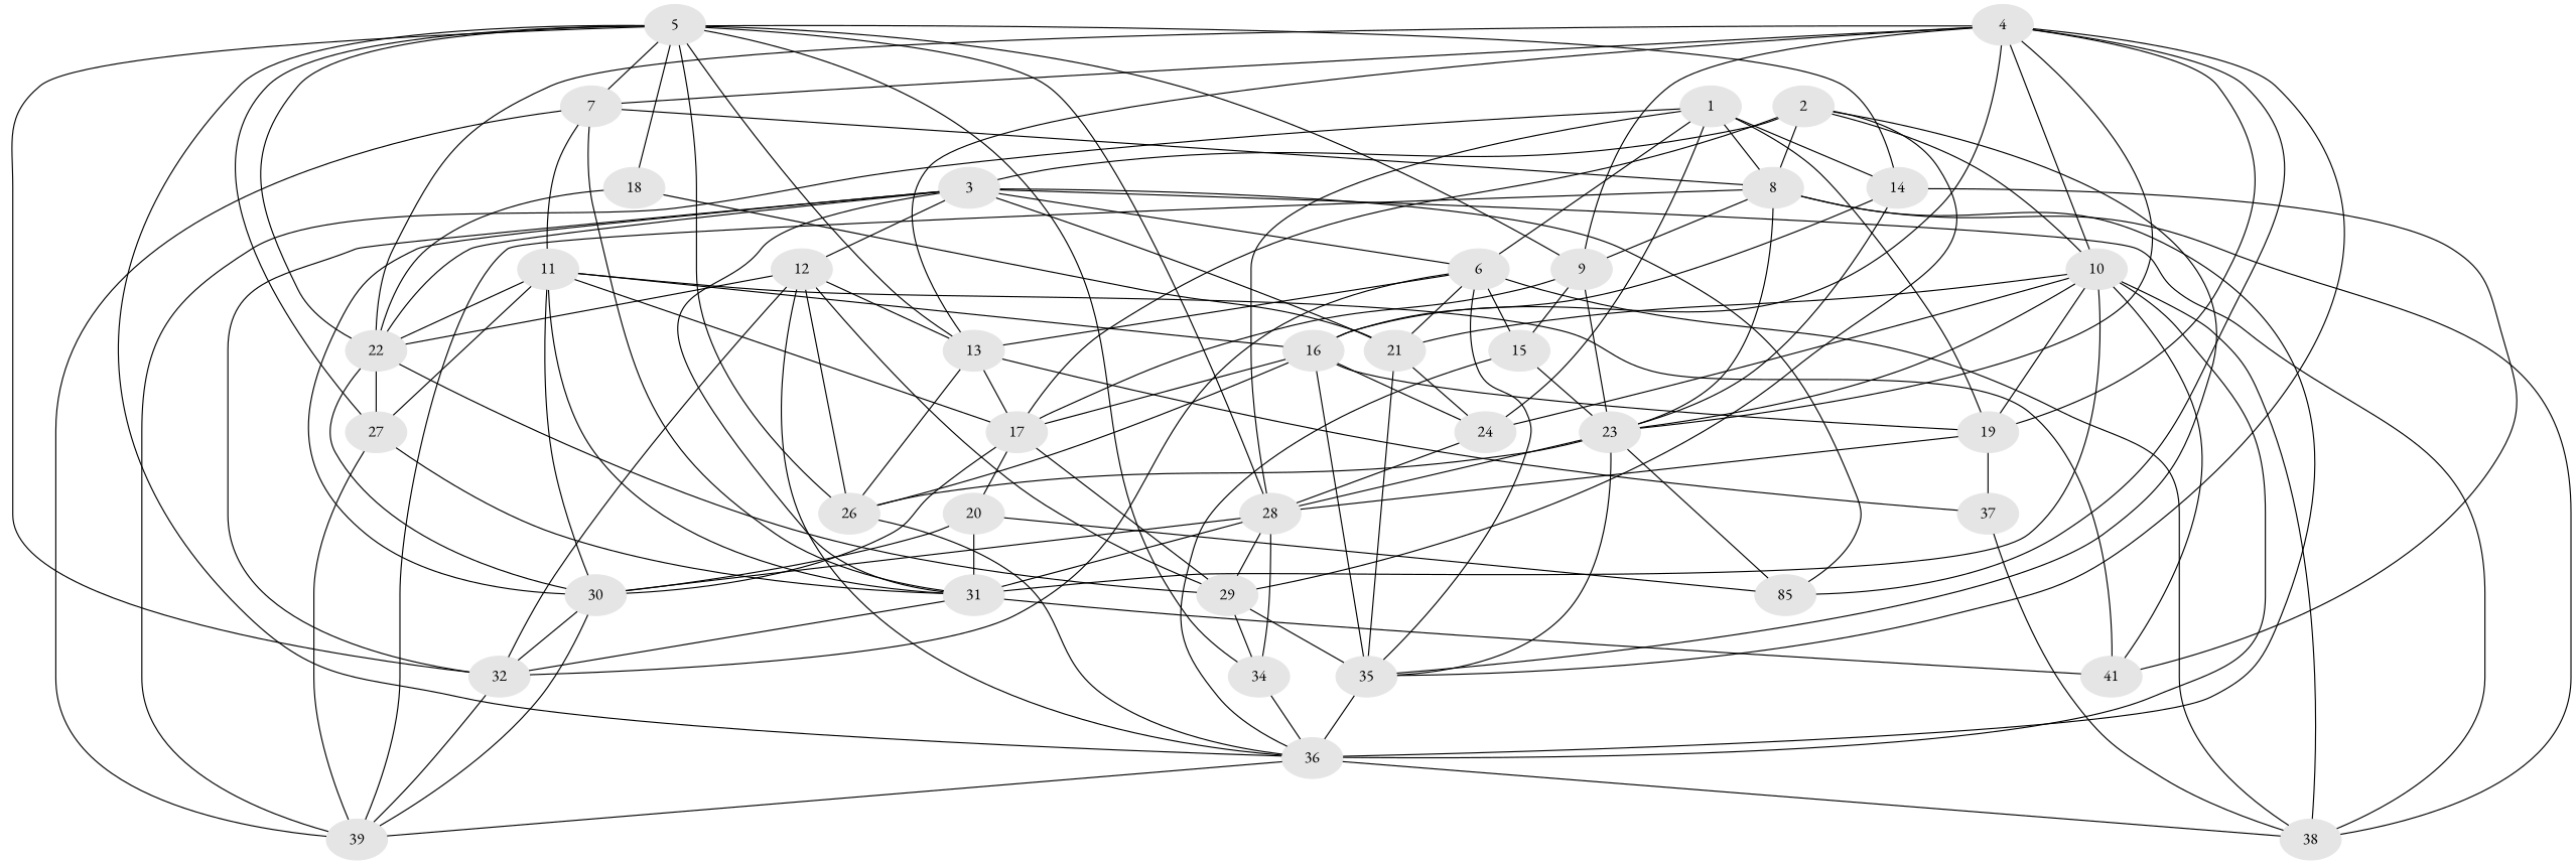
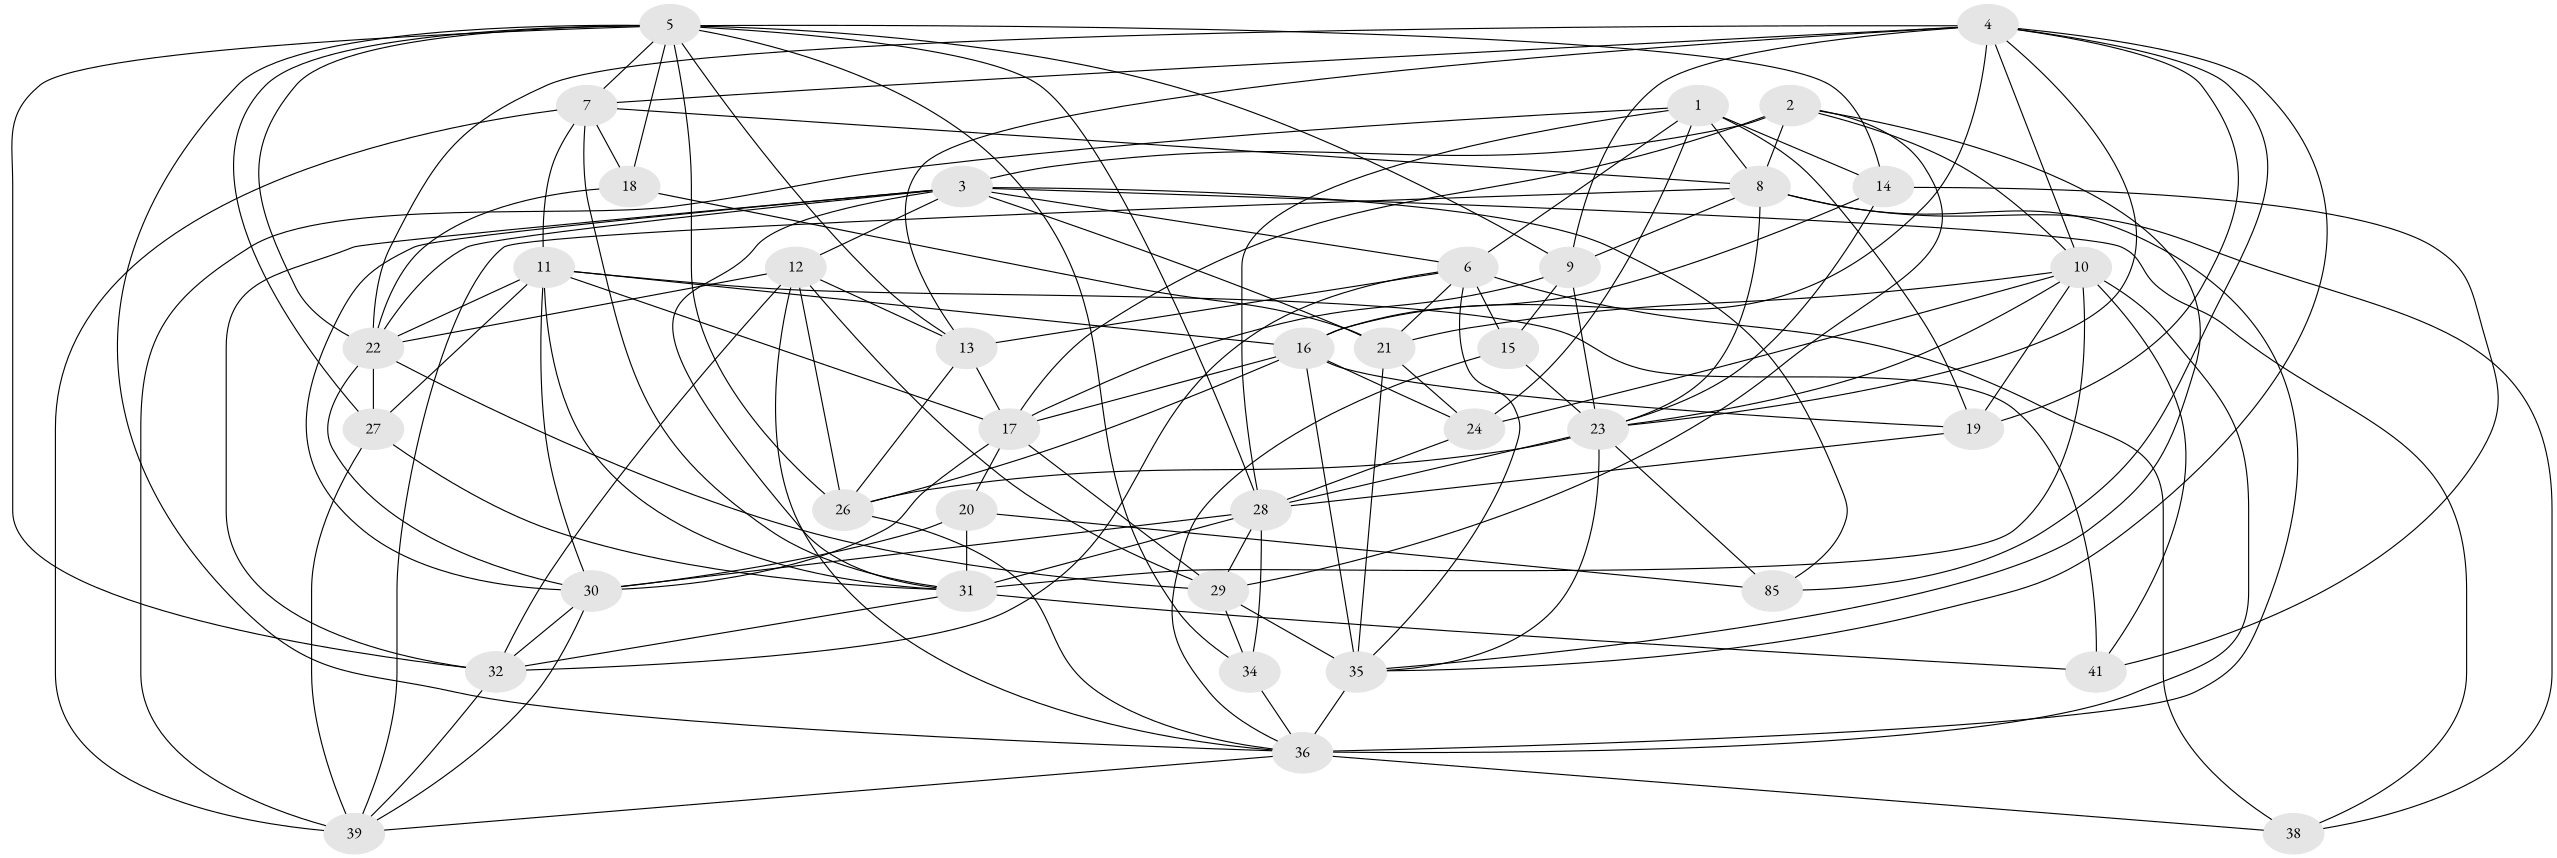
  graph {
    fontname="EB Garamond"
    node [color=gray90 fontname="EB Garamond" style=filled]
    edge [fontname="EB Garamond" weight=1.0]
    1
    6
    8
    14
    19
    24
    28
    39
    35
    21
    32
    38
    13
    15
    9
    23
    36
    16
    41
-   37
    29
    30
    31
    34
    2
    3
    10
    17
    12
    22
    n31 [label=85]
    20
    26
    27
    4
    7
    18
    11
    5
    1 -- 6
    1 -- 8
    1 -- 14 [weight=2.0]
    1 -- 19
    1 -- 24 [weight=2.0]
    1 -- 28
    1 -- 39 [weight=2.0]
    6 -- 35
    6 -- 21
    6 -- 32
    6 -- 38
    6 -- 13
    6 -- 15 [weight=3.0]
    8 -- 39
    8 -- 38
    8 -- 9
    8 -- 23
    8 -- 36 [weight=2.0]
    14 -- 23
    14 -- 16
    14 -- 41
    19 -- 28
-   19 -- 37
    24 -- 28
    28 -- 29 [weight=2.0]
    28 -- 30
    28 -- 31
    28 -- 34
    35 -- 36 [weight=2.0]
    21 -- 24
    21 -- 35
    32 -- 39
-   13 -- 37 [weight=2.0]
    13 -- 17
    13 -- 26
    15 -- 23
    15 -- 36
    9 -- 15
    9 -- 23 [weight=3.0]
    9 -- 17
    23 -- 28
    23 -- 35
    23 -- n31
    23 -- 26
    36 -- 39
    36 -- 38
    16 -- 19
    16 -- 24
    16 -- 35 [weight=2.0]
    16 -- 17
    16 -- 26
-   37 -- 38
    29 -- 35
    29 -- 34
    30 -- 39
    30 -- 32
    31 -- 32
    31 -- 41
    34 -- 36
    2 -- 8
    2 -- 35
    2 -- 29
    2 -- 3
    2 -- 10
    2 -- 17
    3 -- 6
    3 -- 21
    3 -- 32 [weight=2.0]
    3 -- 38
    3 -- 30
    3 -- 31
    3 -- 12
    3 -- 22
    3 -- n31
    10 -- 19
    10 -- 24
    10 -- 21
-   10 -- 38
    10 -- 23
    10 -- 36
    10 -- 41
    10 -- 31 [weight=3.0]
    17 -- 29
    17 -- 30
    17 -- 20 [weight=2.0]
    12 -- 32
    12 -- 13 [weight=2.0]
    12 -- 36
    12 -- 29
    12 -- 22
    12 -- 26
    22 -- 29
    22 -- 30
    22 -- 27 [weight=2.0]
    20 -- 30
    20 -- 31 [weight=2.0]
    20 -- n31
    26 -- 36
    27 -- 39
    27 -- 31
    4 -- 19
    4 -- 35
    4 -- 13
    4 -- 9
    4 -- 23
    4 -- 16 [weight=2.0]
    4 -- 10
    4 -- 22
    4 -- n31
    4 -- 7
    7 -- 8 [weight=2.0]
    7 -- 39
    7 -- 31
+   7 -- 18
    7 -- 11
    18 -- 21
    18 -- 22
    11 -- 16
    11 -- 41
    11 -- 30
    11 -- 31
    11 -- 17
    11 -- 22
    11 -- 27
    5 -- 14
    5 -- 28
    5 -- 32
    5 -- 13
    5 -- 9
    5 -- 36
    5 -- 34
    5 -- 22
    5 -- 26
    5 -- 27
    5 -- 7
    5 -- 18
  }
